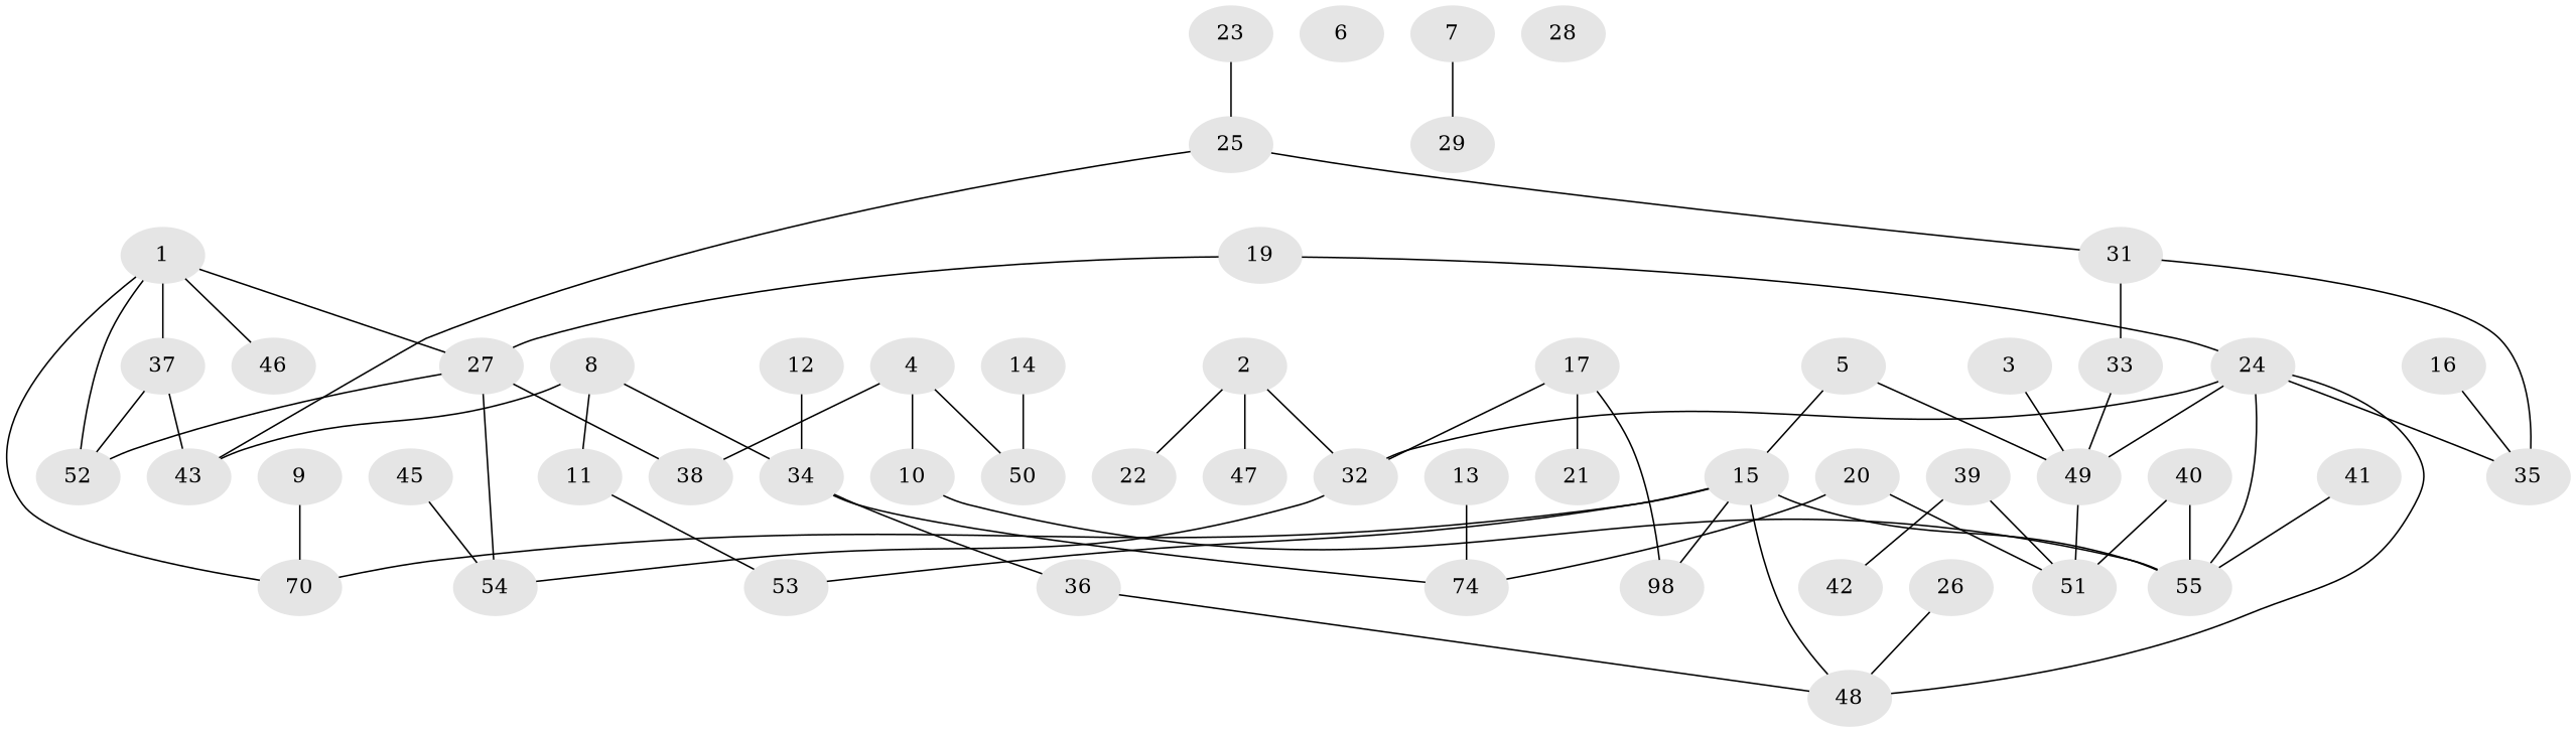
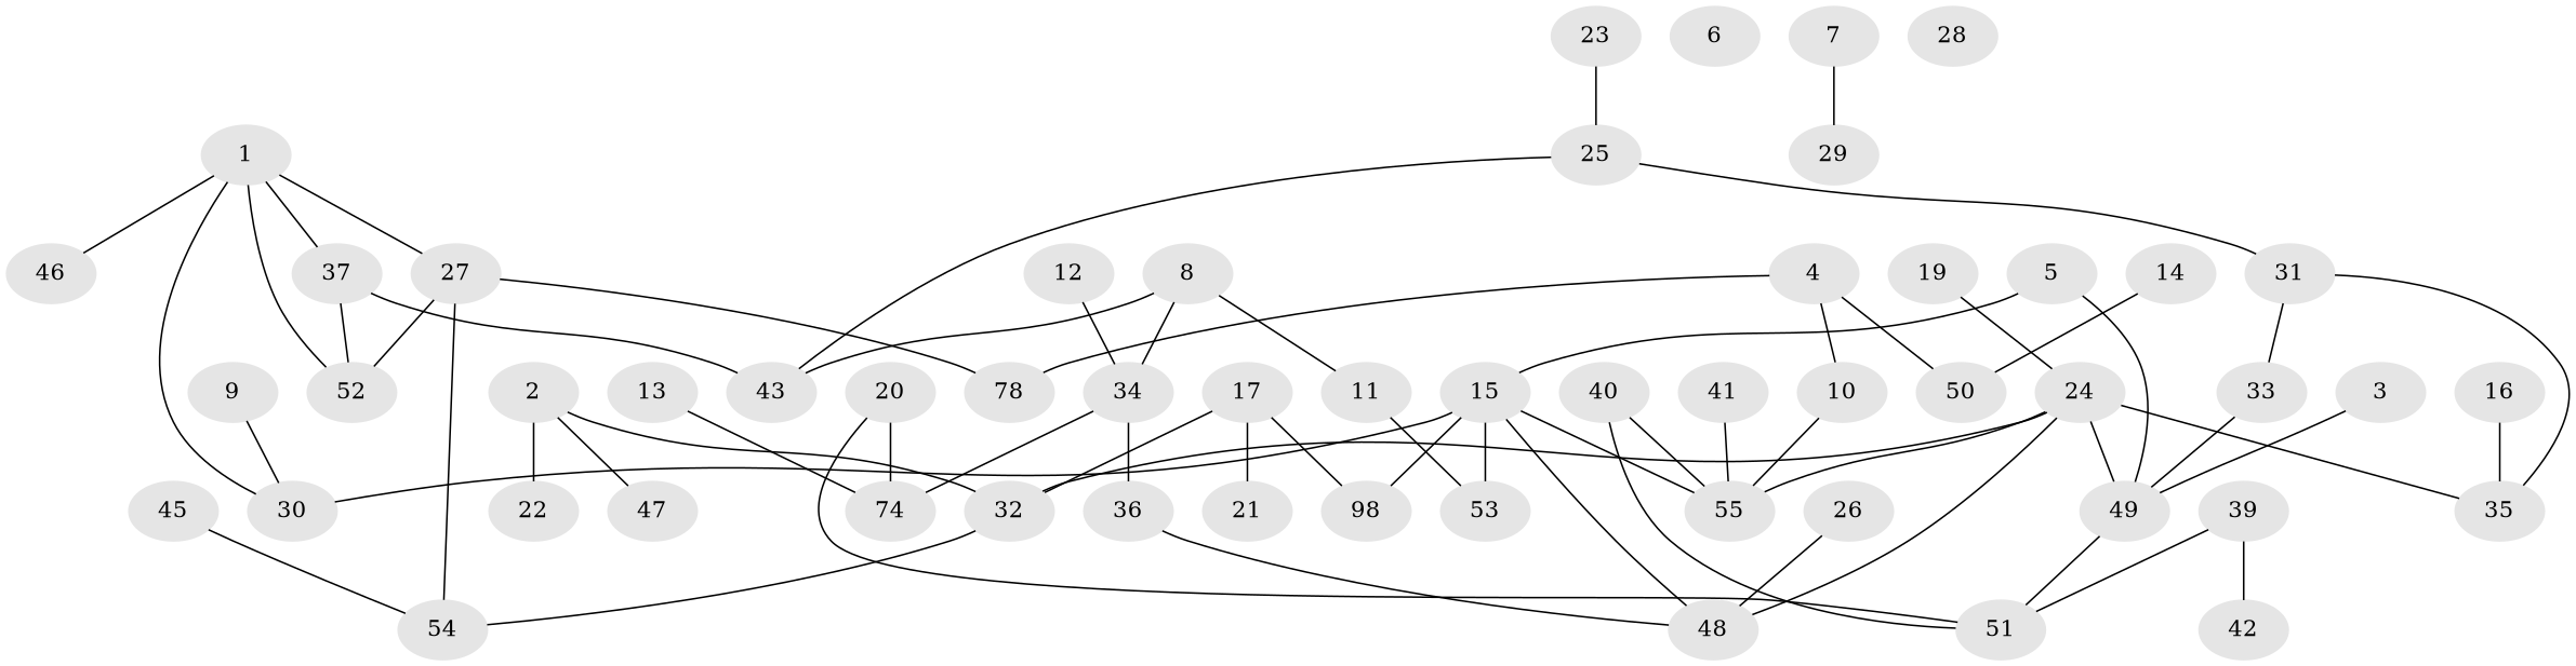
  graph {
    fontname="DejaVu Serif"
    node [color=gray90 fontname="DejaVu Serif" style=filled]
    edge [fontname="DejaVu Serif"]
    1
    27
-   30 [label=70]
+   30
    37
    46
    52
-   38
+   38 [label=78]
    54
    43
    2
    22
    32
    47
    3
    49
    51
    4
    10
    50
    55
    5
    15
    53
    48
    n25 [label=98]
    6
    7
    29
    8
    11
    34
    n32 [label=74]
    36
    9
    12
    13
    14
    16
    35
    17
    21
    31
    33
    19
    24
    20
    23
    25
    26
    28
    39
    42
    40
    41
    45
    1 -- 27
    1 -- 30
    1 -- 37
    1 -- 46
    1 -- 52
    27 -- 52
    27 -- 38
    27 -- 54
    37 -- 52
    37 -- 43
    2 -- 22
    2 -- 32
    2 -- 47
    32 -- 54
    3 -- 49
    49 -- 51
    4 -- 38
    4 -- 10
    4 -- 50
    10 -- 55
    5 -- 49
    5 -- 15
    15 -- 30
    15 -- 55
    15 -- 53
    15 -- 48
    15 -- n25
    7 -- 29
    8 -- 43
    8 -- 11
    8 -- 34
    11 -- 53
    34 -- n32
    34 -- 36
    36 -- 48
    9 -- 30
    12 -- 34
    13 -- n32
    14 -- 50
    16 -- 35
    17 -- 32
    17 -- n25
    17 -- 21
    31 -- 35
    31 -- 33
    33 -- 49
-   19 -- 27
    19 -- 24
    24 -- 32
    24 -- 49
    24 -- 55
    24 -- 48
    24 -- 35
    20 -- 51
    20 -- n32
    23 -- 25
    25 -- 43
    25 -- 31
    26 -- 48
    39 -- 51
    39 -- 42
    40 -- 51
    40 -- 55
    41 -- 55
    45 -- 54
  }
